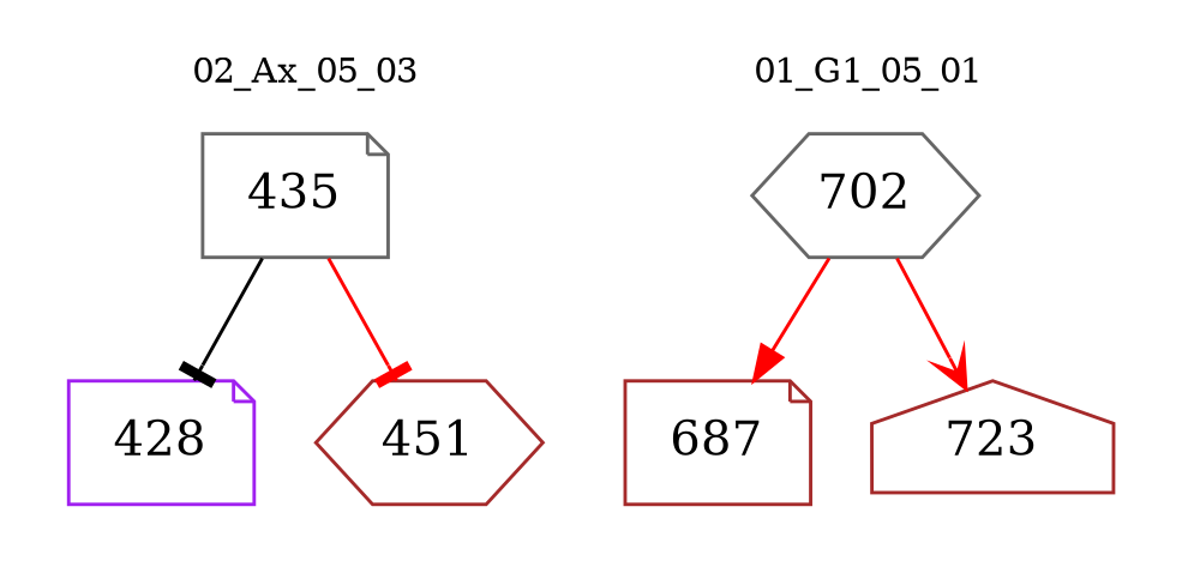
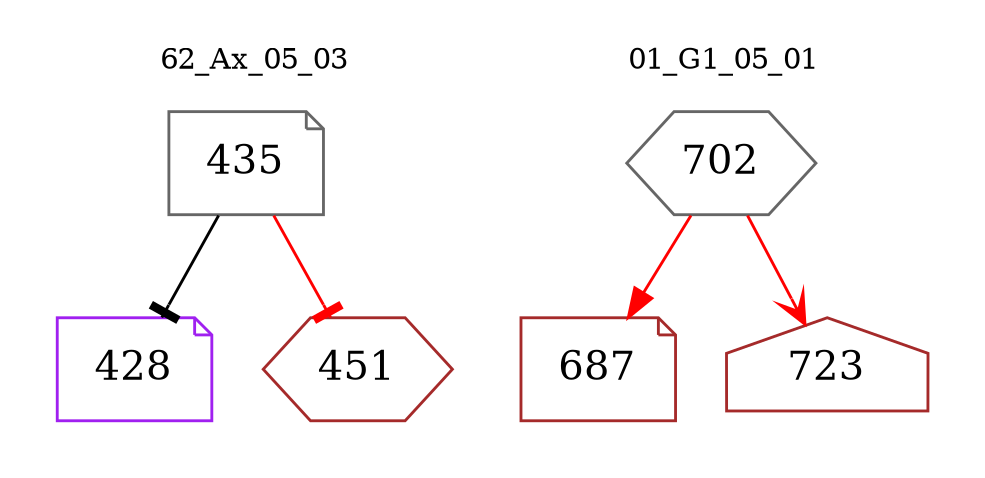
  digraph {
    node [color=brown shape=note]
    edge [arrowhead=tee color=red]
    n1 [color=gray40 label=435]
    n2 [color=purple label=428]
    n3 [label=451 shape=hexagon]
    n4 [color=gray40 label=702 shape=hexagon]
    n5 [label=687]
    n6 [label=723 shape=house]
    subgraph cluster_1 {
      color=white
      fontsize=10
-     label="02_Ax_05_03"
+     label="62_Ax_05_03"
      n1
      n2
      n3
    }
    subgraph cluster_2 {
      color=white
      fontsize=10
      label="01_G1_05_01"
      n4
      n5
      n6
    }
    n1 -> n2 [color=black]
    n1 -> n3
    n4 -> n5 [arrowhead=normal]
    n4 -> n6 [arrowhead=vee]
  }
